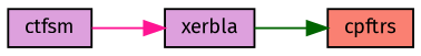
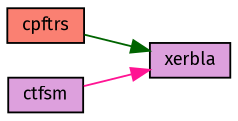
  digraph {
    fontname="Fira Sans"
    rankdir=LR
    node [color=black fillcolor=plum fontname="Fira Sans" fontsize=10 shape=record style=filled]
    edge [fontname="Fira Sans" fontsize=10 labelfontname=Helvetica labelfontsize=10 style=solid]
    n1 [fillcolor=salmon fontcolor=black height=0.2 label=cpftrs width=0.4]
    n2 [height=0.2 label=xerbla width=0.4]
    n3 [height=0.2 label=ctfsm width=0.4]
-   n2 -> n1 [color=darkgreen]
+   n1 -> n2 [color=darkgreen]
    n3 -> n2 [color=deeppink]
  }
